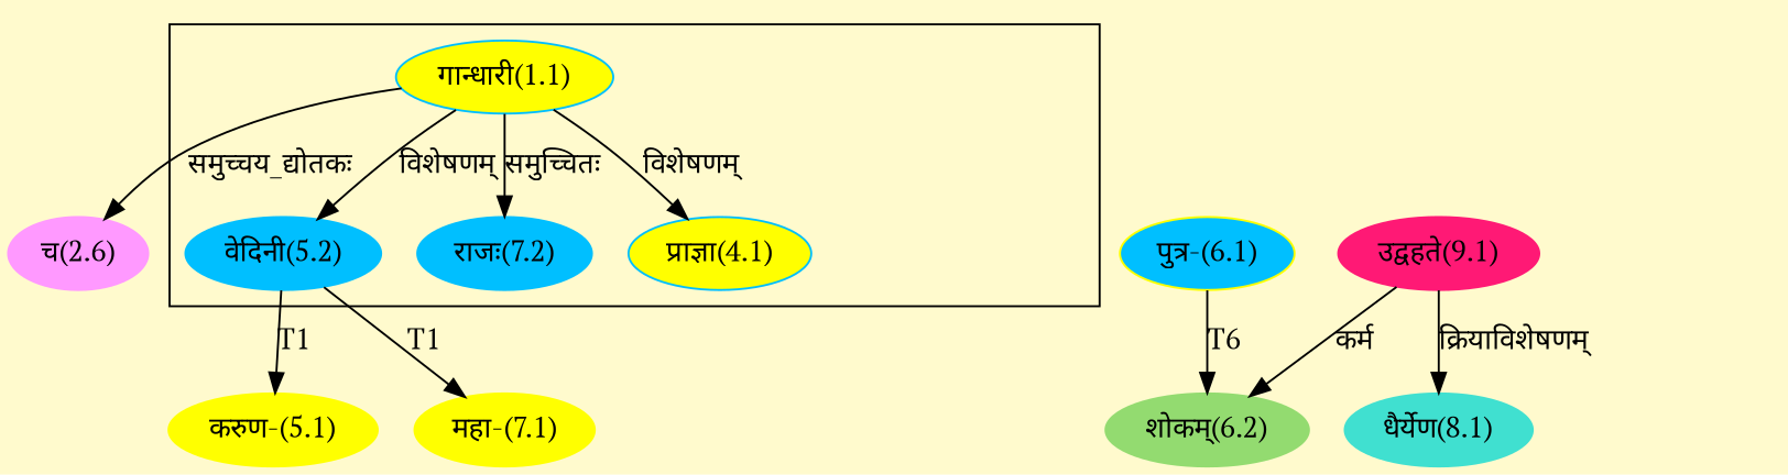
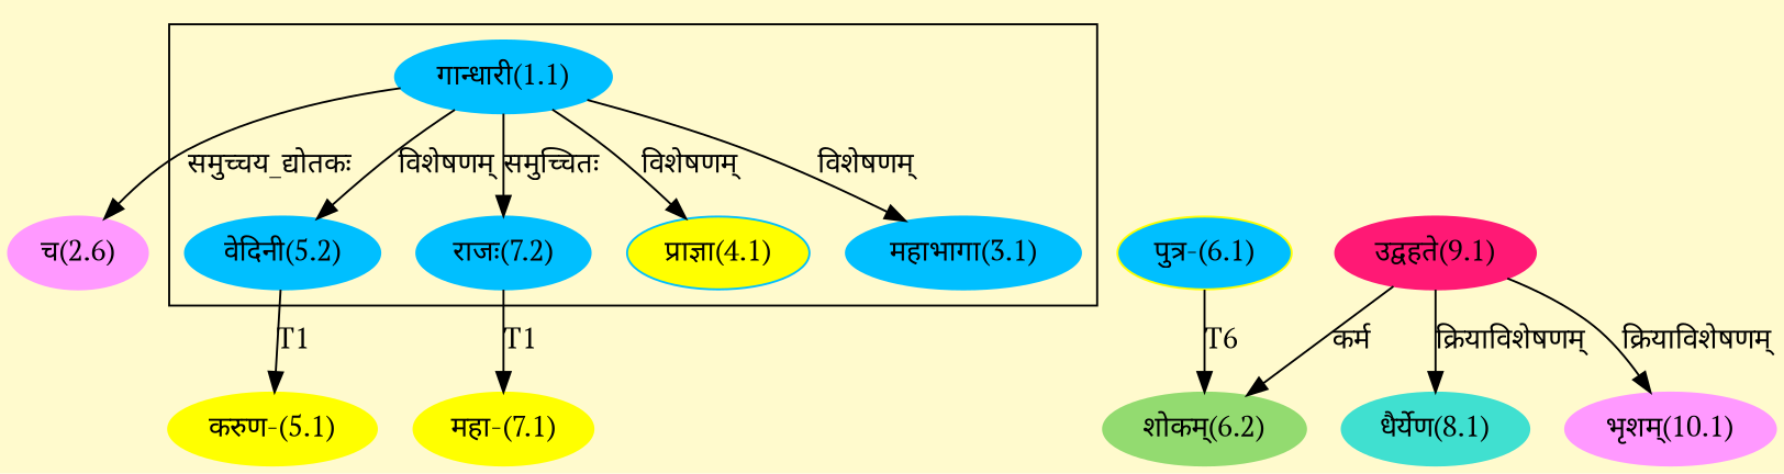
  digraph {
    bgcolor=lemonchiffon1
    compound=true
    fontname="PT Serif"
    rankdir=BT
    node [color="#00BFFF" fontname="PT Serif" style=filled]
    edge [dir=back fontname="PT Serif"]
-   n2 [label="गान्धारी(1.1)" fillcolor="#FFFF00"]
+   n1 [label="महाभागा(3.1)"]
+   n2 [label="गान्धारी(1.1)"]
    n3 [fillcolor="#FFFF00" label="प्राज्ञा(4.1)"]
    n4 [label="वेदिनी(5.2)"]
    n5 [label="राजः(7.2)"]
    n6 [color="#FF1975" label="उद्वहते(9.1)"]
    n7 [color="#FF99FF" label="च(2.6)"]
    n8 [color="#FFFF00" label="करुण-(5.1)"]
    n9 [color="#FFFF00" fillcolor="#00BFFF" label="पुत्र-(6.1)"]
    n10 [color="#93DB70" label="शोकम्(6.2)"]
    n11 [color="#FFFF00" label="महा-(7.1)"]
    n12 [color="#40E0D0" label="धैर्येण(8.1)"]
+   n13 [color="#FF99FF" label="भृशम्(10.1)"]
    subgraph cluster_1 {
+     n1
      n2
      n3
      n4
      n5
    }
+   n1 -> n2 [label="विशेषणम्"]
    n3 -> n2 [label="विशेषणम्"]
    n4 -> n2 [label="विशेषणम्"]
    n5 -> n2 [label="समुच्चितः"]
    n7 -> n2 [label="समुच्चय_द्योतकः"]
    n8 -> n4 [label=T1]
    n10 -> n6 [label="कर्म"]
    n10 -> n9 [label=T6]
-   n11 -> n4 [label=T1]
+   n11 -> n5 [label=T1]
    n12 -> n6 [label="क्रियाविशेषणम्"]
+   n13 -> n6 [label="क्रियाविशेषणम्"]
  }
